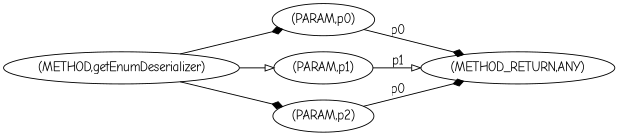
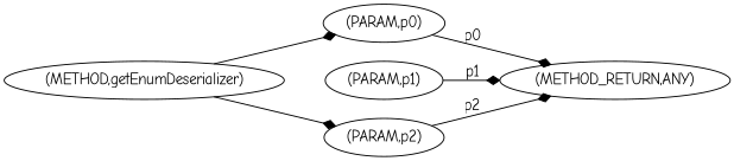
  digraph {
    fontname="Comic Neue"
    rankdir=LR
    node [fontname="Comic Neue"]
    edge [arrowhead=diamond fontname="Comic Neue"]
    n1 [label=<(METHOD,getEnumDeserializer)>]
    n2 [label=<(PARAM,p0)>]
    n3 [label=<(PARAM,p1)>]
    n4 [label=<(PARAM,p2)>]
    n5 [label=<(METHOD_RETURN,ANY)>]
    n1 -> n2
-   n1 -> n3 [arrowhead=onormal]
    n1 -> n4
    n2 -> n5 [label=p0]
-   n3 -> n5 [arrowhead=onormal label=p1]
-   n4 -> n5 [label=p0]
+   n3 -> n5 [label=p1]
+   n4 -> n5 [label=p2]
  }
